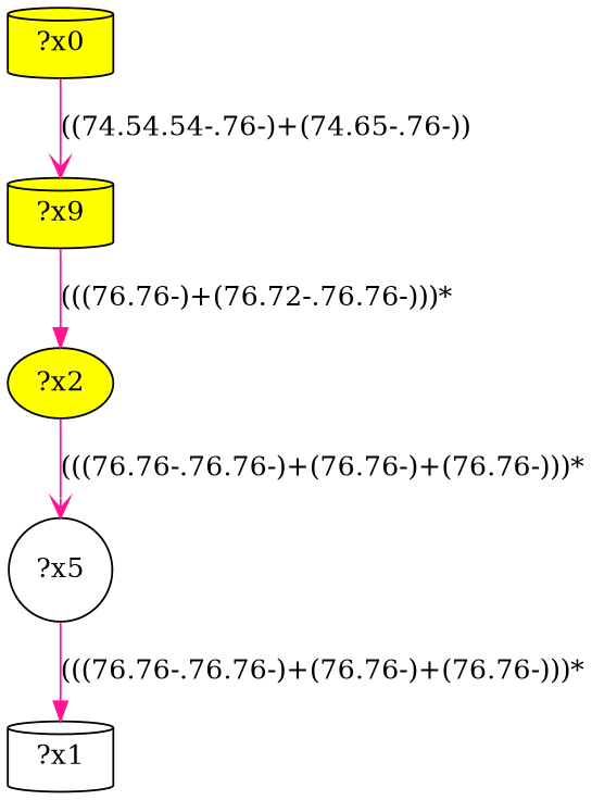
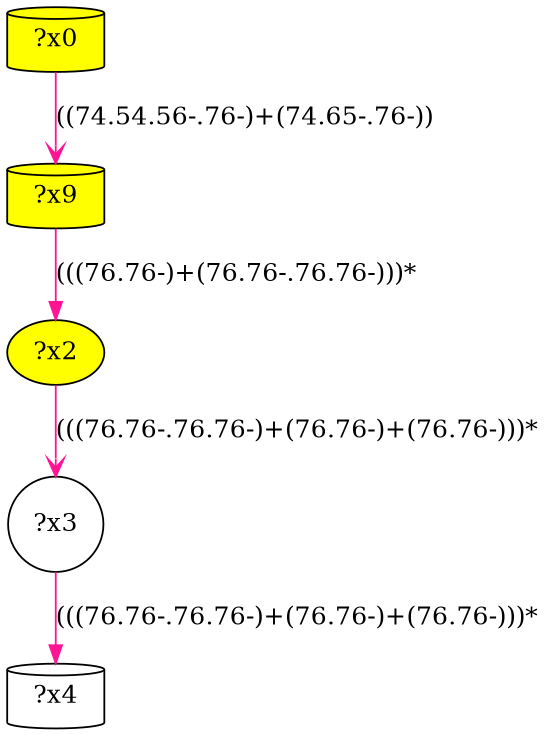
  digraph {
    node [fillcolor=yellow shape=cylinder style="filled,"]
    edge [arrowhead=normal color=deeppink]
    n1 [label="?x9"]
    n2 [label="?x2" shape=ellipse]
-   n3 [label="?x5" shape=circle fillcolor="" style=""]
-   n4 [label="?x1" fillcolor="" style=""]
+   n3 [label="?x3" shape=circle fillcolor="" style=""]
+   n4 [label="?x4" fillcolor="" style=""]
    n5 [label="?x0"]
-   n1 -> n2 [label="(((76.76-)+(76.72-.76.76-)))*"]
+   n1 -> n2 [label="(((76.76-)+(76.76-.76.76-)))*"]
    n2 -> n3 [arrowhead=vee label="(((76.76-.76.76-)+(76.76-)+(76.76-)))*"]
    n3 -> n4 [label="(((76.76-.76.76-)+(76.76-)+(76.76-)))*"]
-   n5 -> n1 [arrowhead=vee label="((74.54.54-.76-)+(74.65-.76-))"]
+   n5 -> n1 [arrowhead=vee label="((74.54.56-.76-)+(74.65-.76-))"]
  }
